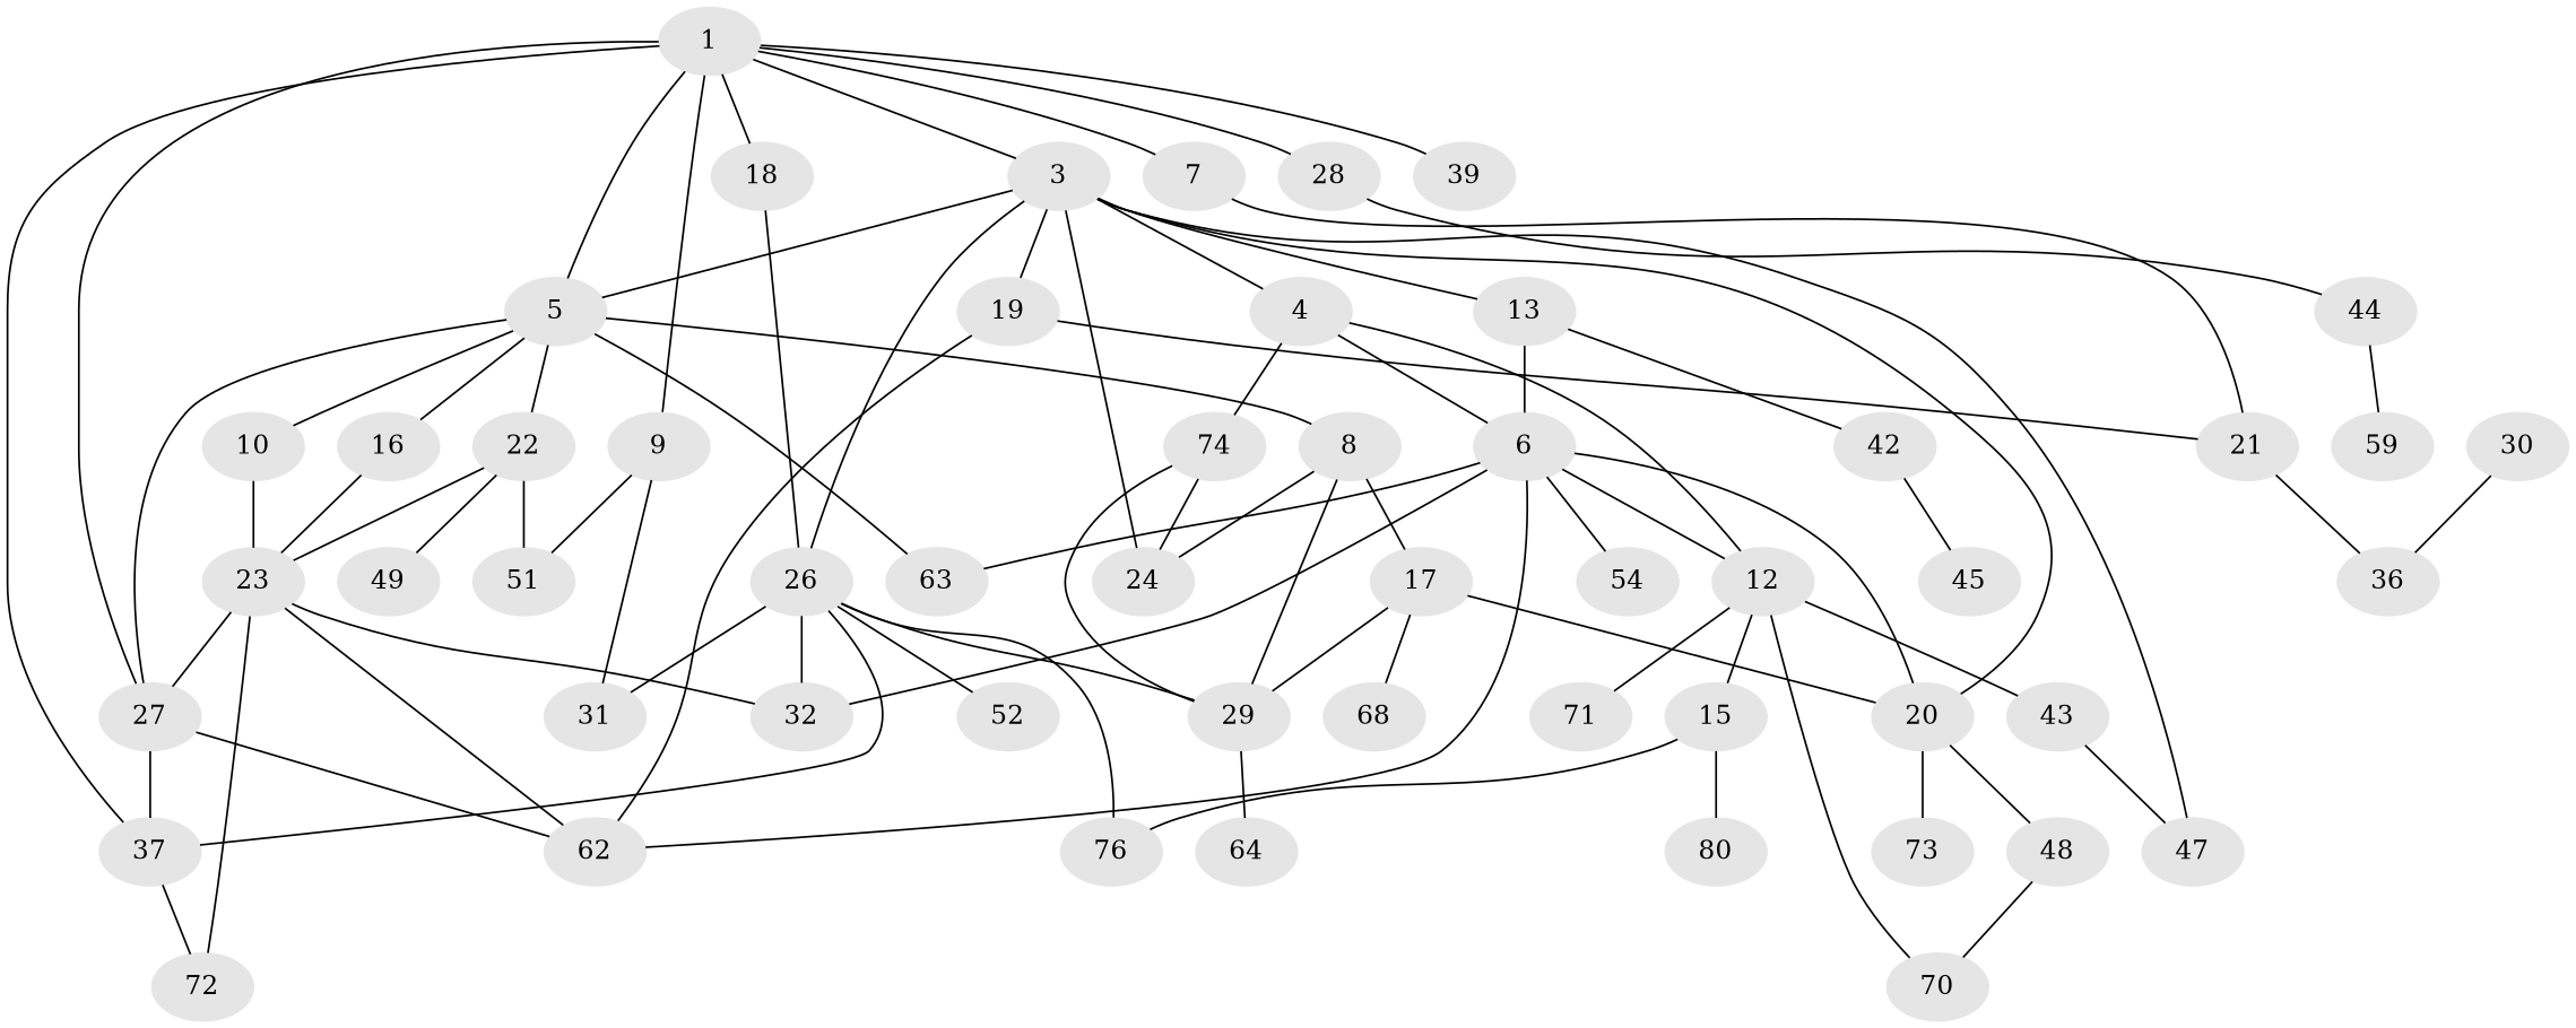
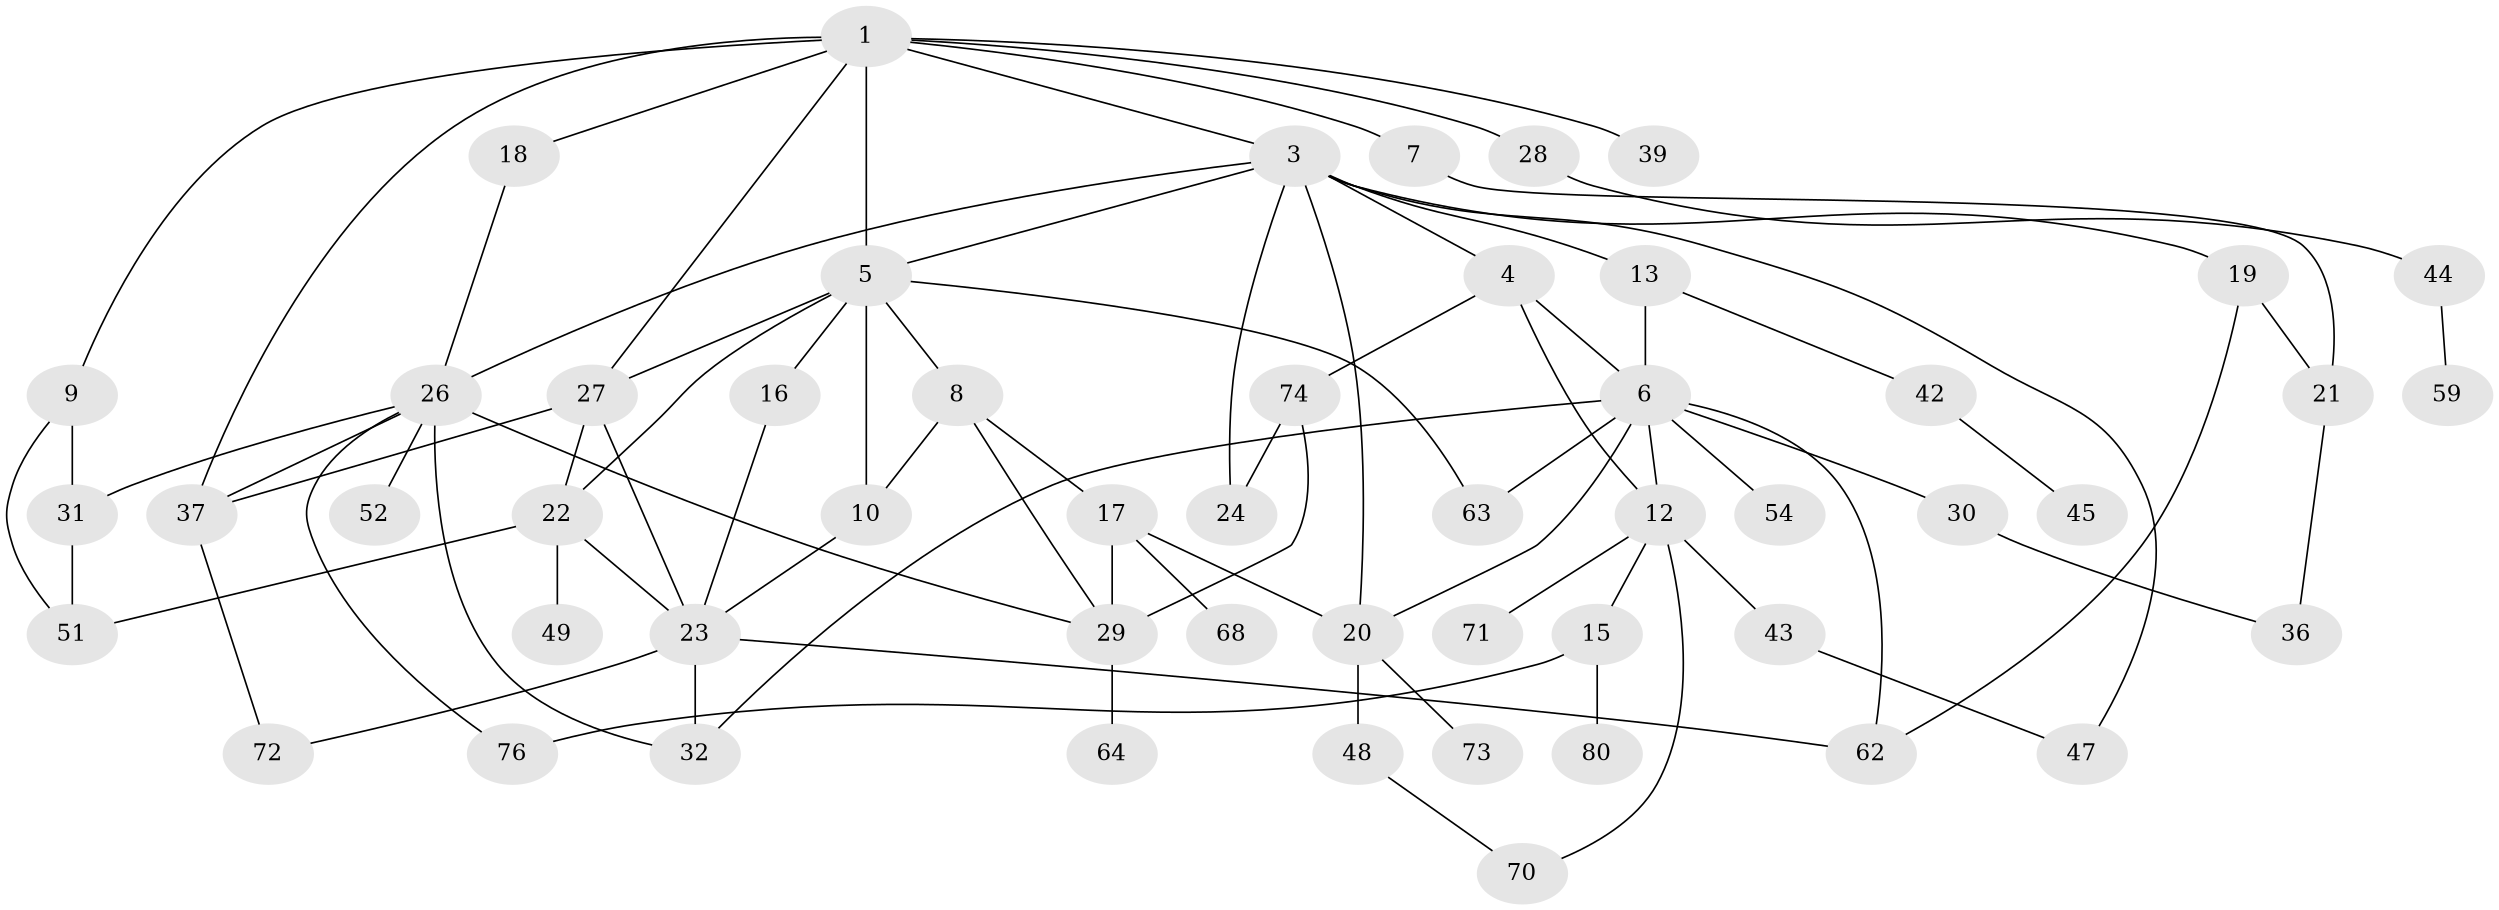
  graph {
    node [color=gray90 style=filled]
    1 [super="+2"]
    3 [super="+11"]
    5 [super="+55"]
    7
    9
    18
    27 [super="+33"]
    28 [super="+78"]
    37
    39
    4 [super="+57"]
    13 [super="+56"]
    19 [super="+65"]
    20 [super="+35"]
    24
    26 [super="+40"]
    47
    8 [super="+38"]
    10
    16
    22 [super="+25"]
    63
    21 [super="+74"]
    31
    51 [super="+61"]
    62 [super="+75"]
    44 [super="+50"]
    72
    6 [super="+77"]
    12 [super="+41"]
    n31 [label=74 super="+69"]
    30
    32
    54
    42 [super="+60"]
    48 [super="+79"]
    73
    29 [super="+46"]
    76
    52
    15 [super="+34"]
    43
    70
    71
    17 [super="+66"]
    23 [super="+53"]
    49
    36 [super="+58"]
    68
    64 [super="+67"]
    59
    80
    45
    1 -- 3
    1 -- 5 [weight=2]
    1 -- 7
    1 -- 9
    1 -- 18
    1 -- 27
    1 -- 28
    1 -- 37
    1 -- 39
    3 -- 5
    3 -- 4
    3 -- 13
    3 -- 19
    3 -- 20
    3 -- 24
    3 -- 26
    3 -- 47
    5 -- 27
    5 -- 8
    5 -- 10
    5 -- 16
    5 -- 22
    5 -- 63
    7 -- 21
    9 -- 31
    9 -- 51
    18 -- 26
    27 -- 37
-   27 -- 62
+   27 -- 22
    28 -- 44
    37 -- 72
    4 -- 6
    4 -- 12
    4 -- n31
    13 -- 6
    13 -- 42
    19 -- 21
    19 -- 62
    20 -- 48
    20 -- 73
    26 -- 37
    26 -- 31
    26 -- 32
    26 -- 29
    26 -- 76
    26 -- 52
-   8 -- 24
+   8 -- 10
    8 -- 29
    8 -- 17
    10 -- 23
    16 -- 23
    22 -- 51
    22 -- 23
    22 -- 49
    21 -- 36
+   31 -- 51
    44 -- 59
    6 -- 20
    6 -- 63
    6 -- 62
    6 -- 12
+   6 -- 30
    6 -- 32
    6 -- 54
    12 -- 15 [weight=2]
    12 -- 43
    12 -- 70
    12 -- 71
    n31 -- 24
    n31 -- 29
    30 -- 36
    42 -- 45
    48 -- 70
    29 -- 64
    15 -- 76
    15 -- 80
    43 -- 47
    17 -- 20
    17 -- 29
    17 -- 68
    23 -- 27
    23 -- 62
    23 -- 72
    23 -- 32
  }
